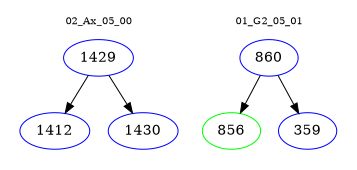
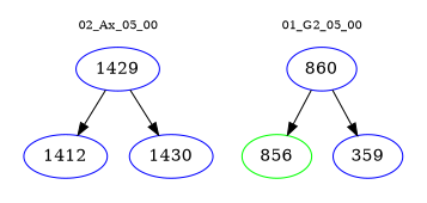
  digraph {
    node [color=blue]
    edge [color=black]
    n1 [label=1429]
    n2 [label=1412]
    n3 [label=1430]
    n4 [label=860]
    n5 [color=green label=856]
    n6 [label=359]
    subgraph cluster_1 {
      color=white
      fontsize=10
      label="02_Ax_05_00"
      n1
      n2
      n3
    }
    subgraph cluster_2 {
      color=white
      fontsize=10
-     label="01_G2_05_01"
+     label="01_G2_05_00"
      n4
      n5
      n6
    }
    n1 -> n2
    n1 -> n3
    n4 -> n5
    n4 -> n6
  }
